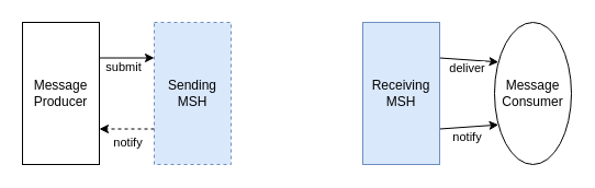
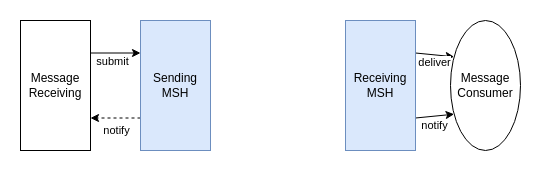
  <mxCell id="0" />
  <mxCell id="1" parent="0" />
  <mxCell id="2" style="edgeStyle=orthogonalEdgeStyle;rounded=0;orthogonalLoop=1;jettySize=auto;html=1;entryX=1;entryY=0.75;entryDx=0;entryDy=0;exitX=0;exitY=0.75;exitDx=0;exitDy=0;dashed=1;" edge="1" parent="1" source="4" target="12"><mxGeometry relative="1" as="geometry" /></mxCell>
  <mxCell id="3" value="notify" style="edgeLabel;html=1;align=center;verticalAlign=middle;resizable=0;points=[];" vertex="1" connectable="0" parent="2"><mxGeometry x="0.008" relative="1" as="geometry"><mxPoint y="12" as="offset" /></mxGeometry></mxCell>
- <mxCell id="4" value="Sending &lt;br&gt;MSH" style="rounded=0;whiteSpace=wrap;html=1;fillColor=#dae8fc;strokeColor=#6c8ebf;dashed=1;" parent="1" vertex="1"><mxGeometry x="140" y="20" width="70" height="130" as="geometry" /></mxCell>
+ <mxCell id="4" value="Sending &lt;br&gt;MSH" style="rounded=0;whiteSpace=wrap;html=1;fillColor=#dae8fc;strokeColor=#6c8ebf;" parent="1" vertex="1"><mxGeometry x="140" y="20" width="70" height="130" as="geometry" /></mxCell>
  <mxCell id="5" style="rounded=0;orthogonalLoop=1;jettySize=auto;html=1;entryX=0;entryY=0.25;entryDx=0;entryDy=0;exitX=1;exitY=0.25;exitDx=0;exitDy=0;" edge="1" parent="1" source="9" target="13"><mxGeometry relative="1" as="geometry" /></mxCell>
  <mxCell id="6" value="deliver" style="edgeLabel;html=1;align=center;verticalAlign=middle;resizable=0;points=[];" vertex="1" connectable="0" parent="5"><mxGeometry x="-0.236" y="1" relative="1" as="geometry"><mxPoint x="3" y="9" as="offset" /></mxGeometry></mxCell>
  <mxCell id="7" style="edgeStyle=none;rounded=0;orthogonalLoop=1;jettySize=auto;html=1;entryX=0;entryY=0.75;entryDx=0;entryDy=0;exitX=1;exitY=0.75;exitDx=0;exitDy=0;" edge="1" parent="1" source="9" target="13"><mxGeometry relative="1" as="geometry" /></mxCell>
  <mxCell id="8" value="notify" style="edgeLabel;html=1;align=center;verticalAlign=middle;resizable=0;points=[];" vertex="1" connectable="0" parent="7"><mxGeometry x="-0.236" relative="1" as="geometry"><mxPoint x="4" y="8" as="offset" /></mxGeometry></mxCell>
- <mxCell id="9" value="Receiving&lt;br&gt;MSH" style="rounded=0;whiteSpace=wrap;html=1;fillColor=#dae8fc;strokeColor=#6c8ebf;" vertex="1" parent="1"><mxGeometry x="330" y="20" width="70" height="130" as="geometry" /></mxCell>
+ <mxCell id="9" value="Receiving&lt;br&gt;MSH" style="rounded=0;whiteSpace=wrap;html=1;fillColor=#dae8fc;strokeColor=#6c8ebf;" vertex="1" parent="1"><mxGeometry x="345" y="20" width="70" height="130" as="geometry" /></mxCell>
  <mxCell id="10" style="edgeStyle=orthogonalEdgeStyle;rounded=0;orthogonalLoop=1;jettySize=auto;html=1;entryX=0;entryY=0.25;entryDx=0;entryDy=0;exitX=1;exitY=0.25;exitDx=0;exitDy=0;" edge="1" parent="1" source="12" target="4"><mxGeometry relative="1" as="geometry" /></mxCell>
  <mxCell id="11" value="submit" style="edgeLabel;html=1;align=center;verticalAlign=middle;resizable=0;points=[];" vertex="1" connectable="0" parent="10"><mxGeometry x="0.126" relative="1" as="geometry"><mxPoint x="-7" y="8" as="offset" /></mxGeometry></mxCell>
- <mxCell id="12" value="Message&lt;br&gt;Producer" style="rounded=0;whiteSpace=wrap;html=1;" vertex="1" parent="1"><mxGeometry x="20" y="20" width="70" height="130" as="geometry" /></mxCell>
+ <mxCell id="12" value="Message&lt;br&gt;Receiving" style="rounded=0;whiteSpace=wrap;html=1;" vertex="1" parent="1"><mxGeometry x="20" y="20" width="70" height="130" as="geometry" /></mxCell>
  <mxCell id="13" value="Message&lt;br&gt;Consumer" style="ellipse;whiteSpace=wrap;html=1;" vertex="1" parent="1"><mxGeometry x="450" y="20" width="70" height="130" as="geometry" /></mxCell>
